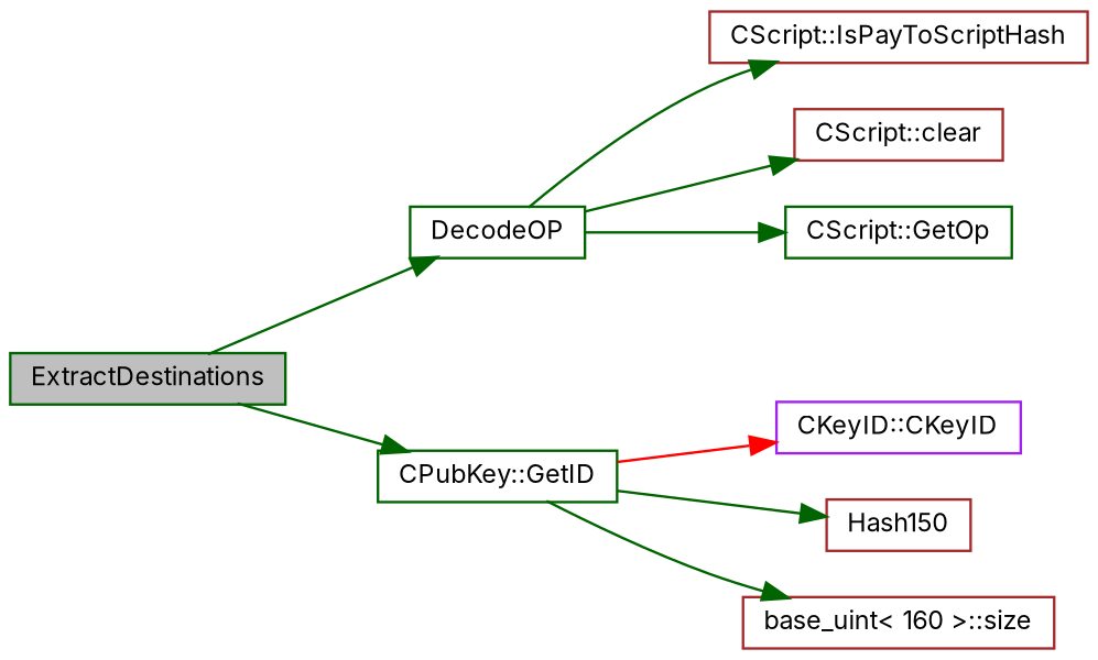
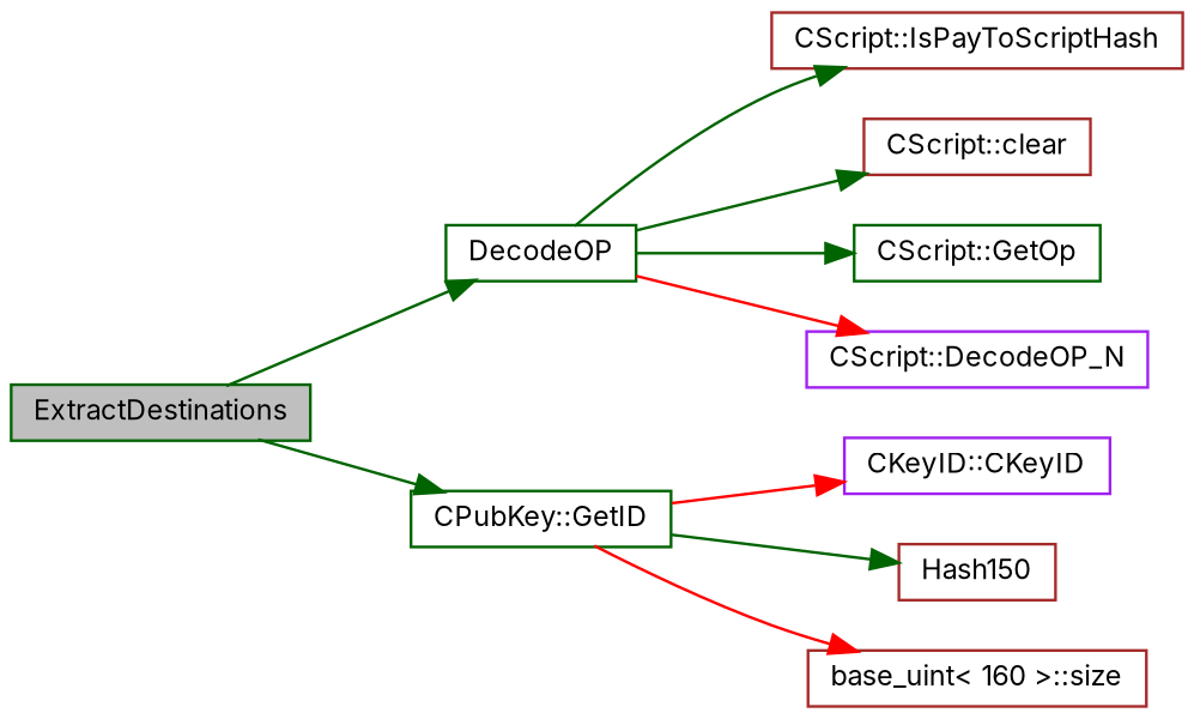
  digraph {
    fontname=Inter
    rankdir=LR
    node [color=darkgreen fillcolor=white fontname=Inter fontsize=10 shape=record style=filled]
    edge [color=darkgreen fontname=Inter fontsize=10 labelfontname=Helvetica labelfontsize=10 style=solid]
    n1 [fillcolor=grey75 fontcolor=black height=0.2 label=ExtractDestinations width=0.4]
    n2 [height=0.2 label=DecodeOP width=0.4]
    n3 [height=0.2 label="CPubKey::GetID" width=0.4]
    n4 [color=brown height=0.2 label="CScript::IsPayToScriptHash" width=0.4]
    n5 [color=brown height=0.2 label="CScript::clear" width=0.4]
    n6 [height=0.2 label="CScript::GetOp" width=0.4]
+   n7 [color=purple height=0.2 label="CScript::DecodeOP_N" width=0.4]
    n8 [color=purple height=0.2 label="CKeyID::CKeyID" width=0.4]
    n9 [color=brown height=0.2 label=Hash150 width=0.4]
    n10 [color=brown height=0.2 label="base_uint\< 160 \>::size" width=0.4]
    n1 -> n2
    n1 -> n3
    n2 -> n4
    n2 -> n5
    n2 -> n6
+   n2 -> n7 [color=red]
    n3 -> n8 [color=red]
    n3 -> n9
-   n3 -> n10
+   n3 -> n10 [color=red]
  }
